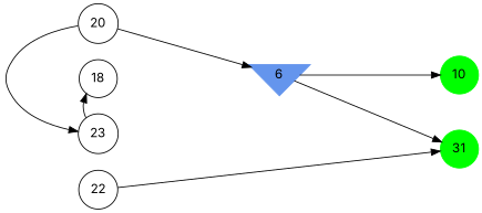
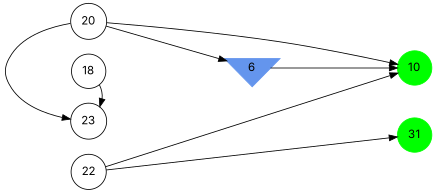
  digraph {
    fontname=Inter
    rankdir=LR
    ranksep=2.0
    node [color=black fontname=Inter shape=circle]
    edge [fontname=Inter]
    6 [color=cornflowerblue shape=invtriangle style=filled]
    18
    20
    23
    n5 [label=22]
    n6 [color=green label=10 style=filled]
    31 [color=green style=filled]
    subgraph sub_1 {
      rank=same
      6
    }
    subgraph sub_2 {
      rank=same
      18
      20
      23
      n5
    }
    subgraph sub_3 {
      rank=same
      n6
      31
    }
    6 -> n6
-   6 -> 31
-   23 -> 18
+   18 -> 23
    20 -> 6
    20 -> 23
+   20 -> n6
+   n5 -> n6
    n5 -> 31
  }
